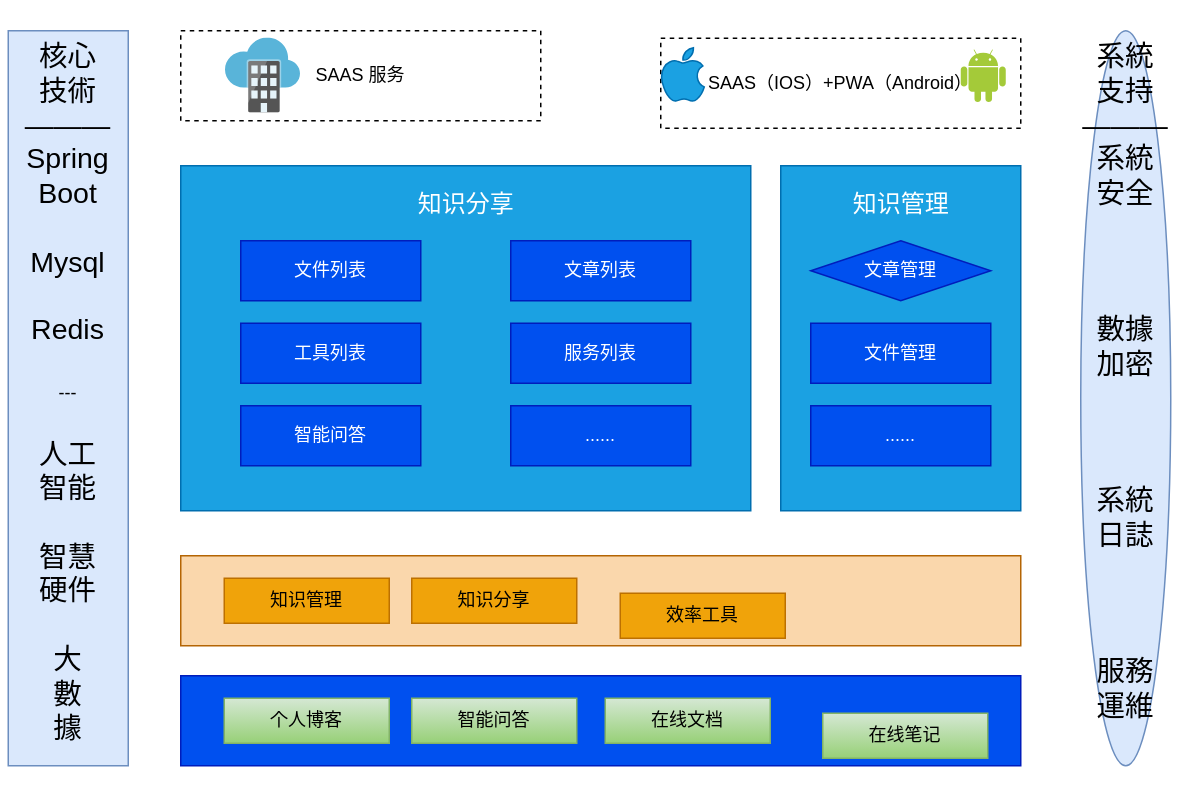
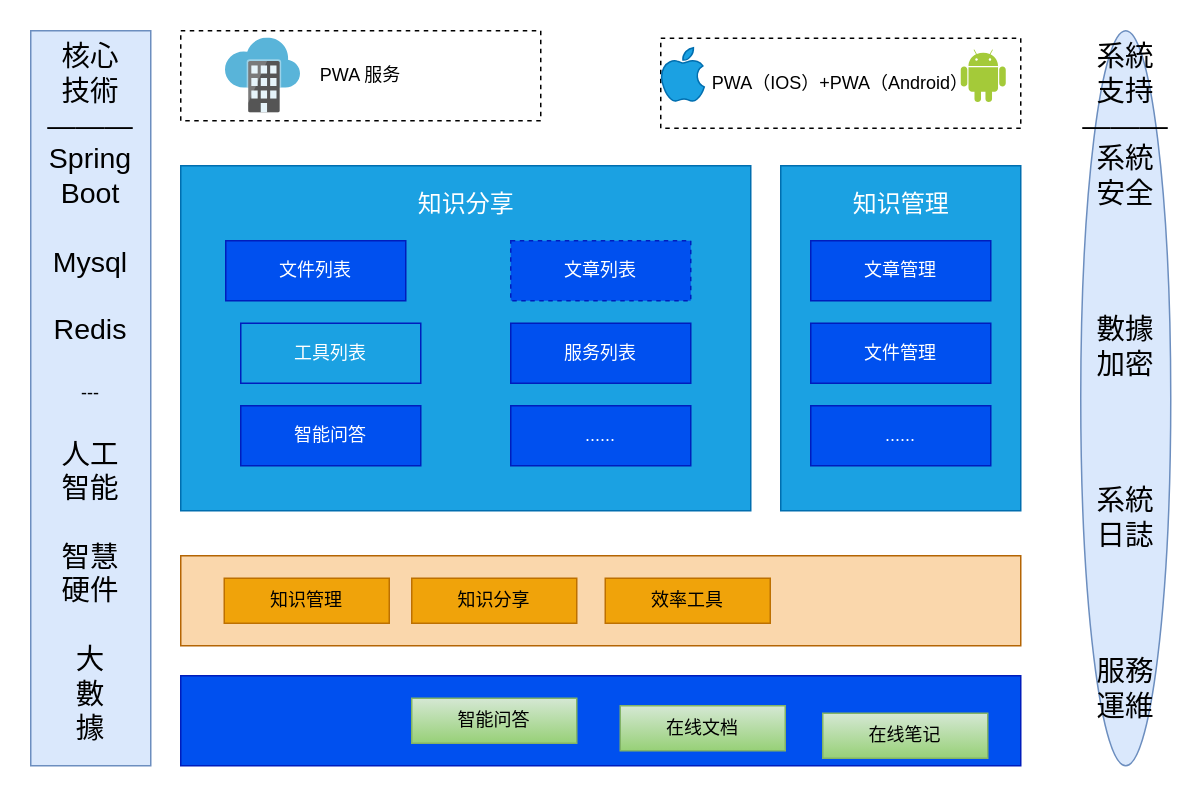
  <mxCell id="0" />
  <mxCell id="1" parent="0" />
- <mxCell id="2" value="&lt;div&gt;&lt;font style=&quot;font-size: 19px;&quot;&gt;核心&lt;/font&gt;&lt;/div&gt;&lt;div&gt;&lt;span style=&quot;font-size: 19px; background-color: initial;&quot;&gt;技術&lt;/span&gt;&lt;/div&gt;&lt;div&gt;&lt;span style=&quot;font-size: 19px;&quot;&gt;———&lt;/span&gt;&lt;/div&gt;&lt;div&gt;&lt;span style=&quot;font-size: 19px;&quot;&gt;Spring&lt;/span&gt;&lt;/div&gt;&lt;div&gt;&lt;span style=&quot;font-size: 19px;&quot;&gt;Boot&lt;/span&gt;&lt;/div&gt;&lt;div&gt;&lt;font style=&quot;font-size: 19px;&quot;&gt;&lt;br&gt;&lt;/font&gt;&lt;/div&gt;&lt;div&gt;&lt;span style=&quot;font-size: 19px;&quot;&gt;Mysql&lt;/span&gt;&lt;/div&gt;&lt;div&gt;&lt;font style=&quot;font-size: 19px;&quot;&gt;&lt;br&gt;&lt;/font&gt;&lt;/div&gt;&lt;div&gt;&lt;span style=&quot;font-size: 19px;&quot;&gt;Redis&lt;/span&gt;&lt;/div&gt;&lt;div&gt;&lt;span style=&quot;font-size: 19px;&quot;&gt;&lt;br&gt;&lt;/span&gt;&lt;/div&gt;&lt;div&gt;---&lt;/div&gt;&lt;div&gt;&lt;span style=&quot;font-size: 19px;&quot;&gt;&lt;br&gt;&lt;/span&gt;&lt;/div&gt;&lt;div&gt;&lt;span style=&quot;font-size: 19px;&quot;&gt;人工&lt;/span&gt;&lt;/div&gt;&lt;div&gt;&lt;span style=&quot;font-size: 19px; background-color: initial;&quot;&gt;智能&lt;/span&gt;&lt;/div&gt;&lt;div&gt;&lt;font style=&quot;font-size: 19px;&quot;&gt;&lt;br&gt;&lt;/font&gt;&lt;/div&gt;&lt;div&gt;&lt;font style=&quot;font-size: 19px;&quot;&gt;智慧&lt;/font&gt;&lt;/div&gt;&lt;div&gt;&lt;font style=&quot;font-size: 19px;&quot;&gt;硬件&lt;/font&gt;&lt;/div&gt;&lt;div&gt;&lt;font style=&quot;font-size: 19px;&quot;&gt;&lt;br&gt;&lt;/font&gt;&lt;/div&gt;&lt;div&gt;&lt;font style=&quot;font-size: 19px;&quot;&gt;大&lt;/font&gt;&lt;/div&gt;&lt;div&gt;&lt;font style=&quot;font-size: 19px;&quot;&gt;數&lt;/font&gt;&lt;/div&gt;&lt;div&gt;&lt;font style=&quot;font-size: 19px;&quot;&gt;據&lt;/font&gt;&lt;/div&gt;" style="rounded=0;whiteSpace=wrap;html=1;fillColor=#dae8fc;strokeColor=#6c8ebf;verticalAlign=top;" vertex="1" parent="1"><mxGeometry x="5" y="20" width="80" height="490" as="geometry" /></mxCell>
+ <mxCell id="2" value="&lt;div&gt;&lt;font style=&quot;font-size: 19px;&quot;&gt;核心&lt;/font&gt;&lt;/div&gt;&lt;div&gt;&lt;span style=&quot;font-size: 19px; background-color: initial;&quot;&gt;技術&lt;/span&gt;&lt;/div&gt;&lt;div&gt;&lt;span style=&quot;font-size: 19px;&quot;&gt;———&lt;/span&gt;&lt;/div&gt;&lt;div&gt;&lt;span style=&quot;font-size: 19px;&quot;&gt;Spring&lt;/span&gt;&lt;/div&gt;&lt;div&gt;&lt;span style=&quot;font-size: 19px;&quot;&gt;Boot&lt;/span&gt;&lt;/div&gt;&lt;div&gt;&lt;font style=&quot;font-size: 19px;&quot;&gt;&lt;br&gt;&lt;/font&gt;&lt;/div&gt;&lt;div&gt;&lt;span style=&quot;font-size: 19px;&quot;&gt;Mysql&lt;/span&gt;&lt;/div&gt;&lt;div&gt;&lt;font style=&quot;font-size: 19px;&quot;&gt;&lt;br&gt;&lt;/font&gt;&lt;/div&gt;&lt;div&gt;&lt;span style=&quot;font-size: 19px;&quot;&gt;Redis&lt;/span&gt;&lt;/div&gt;&lt;div&gt;&lt;span style=&quot;font-size: 19px;&quot;&gt;&lt;br&gt;&lt;/span&gt;&lt;/div&gt;&lt;div&gt;---&lt;/div&gt;&lt;div&gt;&lt;span style=&quot;font-size: 19px;&quot;&gt;&lt;br&gt;&lt;/span&gt;&lt;/div&gt;&lt;div&gt;&lt;span style=&quot;font-size: 19px;&quot;&gt;人工&lt;/span&gt;&lt;/div&gt;&lt;div&gt;&lt;span style=&quot;font-size: 19px; background-color: initial;&quot;&gt;智能&lt;/span&gt;&lt;/div&gt;&lt;div&gt;&lt;font style=&quot;font-size: 19px;&quot;&gt;&lt;br&gt;&lt;/font&gt;&lt;/div&gt;&lt;div&gt;&lt;font style=&quot;font-size: 19px;&quot;&gt;智慧&lt;/font&gt;&lt;/div&gt;&lt;div&gt;&lt;font style=&quot;font-size: 19px;&quot;&gt;硬件&lt;/font&gt;&lt;/div&gt;&lt;div&gt;&lt;font style=&quot;font-size: 19px;&quot;&gt;&lt;br&gt;&lt;/font&gt;&lt;/div&gt;&lt;div&gt;&lt;font style=&quot;font-size: 19px;&quot;&gt;大&lt;/font&gt;&lt;/div&gt;&lt;div&gt;&lt;font style=&quot;font-size: 19px;&quot;&gt;數&lt;/font&gt;&lt;/div&gt;&lt;div&gt;&lt;font style=&quot;font-size: 19px;&quot;&gt;據&lt;/font&gt;&lt;/div&gt;" style="rounded=0;whiteSpace=wrap;html=1;fillColor=#dae8fc;strokeColor=#6c8ebf;verticalAlign=top;" vertex="1" parent="1"><mxGeometry x="20" y="20" width="80" height="490" as="geometry" /></mxCell>
  <mxCell id="3" value="&lt;div&gt;&lt;span style=&quot;font-size: 19px;&quot;&gt;系統&lt;/span&gt;&lt;/div&gt;&lt;div&gt;&lt;span style=&quot;background-color: initial; font-size: 19px;&quot;&gt;支持&lt;/span&gt;&lt;/div&gt;&lt;div&gt;&lt;span style=&quot;font-size: 19px;&quot;&gt;———&lt;/span&gt;&lt;/div&gt;&lt;div&gt;&lt;div&gt;&lt;span style=&quot;font-size: 19px;&quot;&gt;系統&lt;/span&gt;&lt;/div&gt;&lt;div&gt;&lt;span style=&quot;font-size: 19px; background-color: initial;&quot;&gt;安全&lt;/span&gt;&lt;/div&gt;&lt;div&gt;&lt;span style=&quot;font-size: 19px;&quot;&gt;&lt;br&gt;&lt;/span&gt;&lt;/div&gt;&lt;div&gt;&lt;span style=&quot;font-size: 19px;&quot;&gt;&lt;br&gt;&lt;/span&gt;&lt;/div&gt;&lt;div&gt;&lt;span style=&quot;font-size: 19px;&quot;&gt;&lt;br&gt;&lt;/span&gt;&lt;/div&gt;&lt;div&gt;&lt;span style=&quot;font-size: 19px;&quot;&gt;數據&lt;/span&gt;&lt;/div&gt;&lt;div&gt;&lt;span style=&quot;font-size: 19px;&quot;&gt;加密&lt;/span&gt;&lt;/div&gt;&lt;div&gt;&lt;span style=&quot;font-size: 19px;&quot;&gt;&lt;br&gt;&lt;/span&gt;&lt;/div&gt;&lt;div&gt;&lt;span style=&quot;font-size: 19px;&quot;&gt;&lt;br&gt;&lt;/span&gt;&lt;/div&gt;&lt;div&gt;&lt;span style=&quot;font-size: 19px;&quot;&gt;&lt;br&gt;&lt;/span&gt;&lt;/div&gt;&lt;div&gt;&lt;span style=&quot;font-size: 19px;&quot;&gt;系統&lt;/span&gt;&lt;/div&gt;&lt;div&gt;&lt;span style=&quot;font-size: 19px;&quot;&gt;日誌&lt;/span&gt;&lt;/div&gt;&lt;div&gt;&lt;span style=&quot;font-size: 19px;&quot;&gt;&lt;br&gt;&lt;/span&gt;&lt;/div&gt;&lt;div&gt;&lt;span style=&quot;font-size: 19px;&quot;&gt;&lt;br&gt;&lt;/span&gt;&lt;/div&gt;&lt;div&gt;&lt;span style=&quot;font-size: 19px;&quot;&gt;&lt;br&gt;&lt;/span&gt;&lt;/div&gt;&lt;div&gt;&lt;span style=&quot;font-size: 19px;&quot;&gt;服務&lt;/span&gt;&lt;/div&gt;&lt;div&gt;&lt;span style=&quot;font-size: 19px;&quot;&gt;運維&lt;/span&gt;&lt;/div&gt;&lt;/div&gt;" style="ellipse;whiteSpace=wrap;html=1;fillColor=#dae8fc;strokeColor=#6c8ebf;horizontal=1;verticalAlign=top;" vertex="1" parent="1"><mxGeometry x="720" y="20" width="60" height="490" as="geometry" /></mxCell>
- <mxCell id="4" value="SAAS 服务" style="rounded=0;whiteSpace=wrap;html=1;dashed=1;" vertex="1" parent="1"><mxGeometry x="120" y="20" width="240" height="60" as="geometry" /></mxCell>
+ <mxCell id="4" value="PWA 服务" style="rounded=0;whiteSpace=wrap;html=1;dashed=1;" vertex="1" parent="1"><mxGeometry x="120" y="20" width="240" height="60" as="geometry" /></mxCell>
  <mxCell id="5" value="" style="image;sketch=0;aspect=fixed;html=1;points=[];align=center;fontSize=12;image=img/lib/mscae/Software_as_a_Service.svg;" vertex="1" parent="1"><mxGeometry x="150" y="25" width="50" height="50" as="geometry" /></mxCell>
  <mxCell id="6" value="" style="shape=image;html=1;verticalAlign=top;verticalLabelPosition=bottom;labelBackgroundColor=#ffffff;imageAspect=0;aspect=fixed;image=https://cdn4.iconfinder.com/data/icons/ionicons/512/icon-plus-round-128.png" vertex="1" parent="1"><mxGeometry x="370" y="20" width="60" height="60" as="geometry" /></mxCell>
- <mxCell id="7" value="SAAS（IOS）+PWA（Android）" style="rounded=0;whiteSpace=wrap;html=1;dashed=1;" vertex="1" parent="1"><mxGeometry x="440" y="25" width="240" height="60" as="geometry" /></mxCell>
+ <mxCell id="7" value="PWA（IOS）+PWA（Android）" style="rounded=0;whiteSpace=wrap;html=1;dashed=1;" vertex="1" parent="1"><mxGeometry x="440" y="25" width="240" height="60" as="geometry" /></mxCell>
  <mxCell id="8" value="" style="whiteSpace=wrap;html=1;fillColor=#1ba1e2;fontColor=#ffffff;strokeColor=#006EAF;" vertex="1" parent="1"><mxGeometry x="120" y="110" width="380" height="230" as="geometry" /></mxCell>
  <mxCell id="9" value="" style="whiteSpace=wrap;html=1;fillColor=#0050ef;fontColor=#ffffff;strokeColor=#001DBC;" vertex="1" parent="1"><mxGeometry x="120" y="450" width="560" height="60" as="geometry" /></mxCell>
  <mxCell id="10" value="" style="whiteSpace=wrap;html=1;fillColor=#fad7ac;strokeColor=#b46504;" vertex="1" parent="1"><mxGeometry x="120" y="370" width="560" height="60" as="geometry" /></mxCell>
  <mxCell id="11" value="" style="whiteSpace=wrap;html=1;fillColor=#1ba1e2;fontColor=#ffffff;strokeColor=#006EAF;" vertex="1" parent="1"><mxGeometry x="520" y="110" width="160" height="230" as="geometry" /></mxCell>
  <mxCell id="12" value="" style="dashed=0;outlineConnect=0;html=1;align=center;labelPosition=center;verticalLabelPosition=bottom;verticalAlign=top;shape=mxgraph.weblogos.android;fillColor=#A4CA39;strokeColor=none" vertex="1" parent="1"><mxGeometry x="640" y="32.5" width="30" height="35" as="geometry" /></mxCell>
  <mxCell id="13" value="" style="dashed=0;outlineConnect=0;html=1;align=center;labelPosition=center;verticalLabelPosition=bottom;verticalAlign=top;shape=mxgraph.weblogos.apple;fillColor=#1ba1e2;strokeColor=#006EAF;fontColor=#ffffff;" vertex="1" parent="1"><mxGeometry x="440" y="31.3" width="29" height="36.2" as="geometry" /></mxCell>
  <mxCell id="14" value="&lt;font color=&quot;#ffffff&quot;&gt;知识分享&lt;/font&gt;" style="text;html=1;align=center;verticalAlign=middle;resizable=0;points=[];autosize=1;strokeColor=none;fillColor=none;fontSize=16;" vertex="1" parent="1"><mxGeometry x="265" y="120" width="90" height="30" as="geometry" /></mxCell>
- <mxCell id="15" value="工具列表" style="rounded=0;whiteSpace=wrap;html=1;fillColor=#0050ef;fontColor=#ffffff;strokeColor=#001DBC;" vertex="1" parent="1"><mxGeometry x="160" y="215" width="120" height="40" as="geometry" /></mxCell>
+ <mxCell id="15" value="工具列表" style="rounded=0;whiteSpace=wrap;html=1;fillColor=#1ba1e2;fontColor=#ffffff;strokeColor=#001DBC;" vertex="1" parent="1"><mxGeometry x="160" y="215" width="120" height="40" as="geometry" /></mxCell>
  <mxCell id="16" value="服务列表" style="rounded=0;whiteSpace=wrap;html=1;fillColor=#0050ef;fontColor=#ffffff;strokeColor=#001DBC;" vertex="1" parent="1"><mxGeometry x="340" y="215" width="120" height="40" as="geometry" /></mxCell>
- <mxCell id="17" value="文章列表" style="rounded=0;whiteSpace=wrap;html=1;fillColor=#0050ef;fontColor=#ffffff;strokeColor=#001DBC;" vertex="1" parent="1"><mxGeometry x="340" y="160" width="120" height="40" as="geometry" /></mxCell>
+ <mxCell id="17" value="文章列表" style="rounded=0;whiteSpace=wrap;html=1;fillColor=#0050ef;fontColor=#ffffff;strokeColor=#001DBC;dashed=1;" vertex="1" parent="1"><mxGeometry x="340" y="160" width="120" height="40" as="geometry" /></mxCell>
  <mxCell id="18" value="......" style="rounded=0;whiteSpace=wrap;html=1;fillColor=#0050ef;fontColor=#ffffff;strokeColor=#001DBC;" vertex="1" parent="1"><mxGeometry x="340" y="270" width="120" height="40" as="geometry" /></mxCell>
  <mxCell id="19" value="智能问答" style="rounded=0;whiteSpace=wrap;html=1;fillColor=#0050ef;fontColor=#ffffff;strokeColor=#001DBC;" vertex="1" parent="1"><mxGeometry x="160" y="270" width="120" height="40" as="geometry" /></mxCell>
- <mxCell id="20" value="文件列表" style="rounded=0;whiteSpace=wrap;html=1;fillColor=#0050ef;fontColor=#ffffff;strokeColor=#001DBC;" vertex="1" parent="1"><mxGeometry x="160" y="160" width="120" height="40" as="geometry" /></mxCell>
+ <mxCell id="20" value="文件列表" style="rounded=0;whiteSpace=wrap;html=1;fillColor=#0050ef;fontColor=#ffffff;strokeColor=#001DBC;" vertex="1" parent="1"><mxGeometry x="150" y="160" width="120" height="40" as="geometry" /></mxCell>
  <mxCell id="21" value="&lt;font color=&quot;#ffffff&quot;&gt;知识管理&lt;/font&gt;" style="text;html=1;align=center;verticalAlign=middle;resizable=0;points=[];autosize=1;strokeColor=none;fillColor=none;fontSize=16;" vertex="1" parent="1"><mxGeometry x="555" y="120" width="90" height="30" as="geometry" /></mxCell>
- <mxCell id="22" value="文章管理" style="rhombus;whiteSpace=wrap;html=1;fillColor=#0050ef;fontColor=#ffffff;strokeColor=#001DBC;" vertex="1" parent="1"><mxGeometry x="540" y="160" width="120" height="40" as="geometry" /></mxCell>
+ <mxCell id="22" value="文章管理" style="rounded=0;whiteSpace=wrap;html=1;fillColor=#0050ef;fontColor=#ffffff;strokeColor=#001DBC;" vertex="1" parent="1"><mxGeometry x="540" y="160" width="120" height="40" as="geometry" /></mxCell>
  <mxCell id="23" value="文件管理" style="rounded=0;whiteSpace=wrap;html=1;fillColor=#0050ef;fontColor=#ffffff;strokeColor=#001DBC;" vertex="1" parent="1"><mxGeometry x="540" y="215" width="120" height="40" as="geometry" /></mxCell>
  <mxCell id="24" value="......" style="rounded=0;whiteSpace=wrap;html=1;fillColor=#0050ef;fontColor=#ffffff;strokeColor=#001DBC;" vertex="1" parent="1"><mxGeometry x="540" y="270" width="120" height="40" as="geometry" /></mxCell>
  <mxCell id="25" value="知识管理" style="rounded=0;whiteSpace=wrap;html=1;fillColor=#f0a30a;fontColor=#000000;strokeColor=#BD7000;labelBackgroundColor=none;" vertex="1" parent="1"><mxGeometry x="149" y="385" width="110" height="30" as="geometry" /></mxCell>
  <mxCell id="26" value="知识分享" style="rounded=0;whiteSpace=wrap;html=1;fillColor=#f0a30a;fontColor=#000000;strokeColor=#BD7000;labelBackgroundColor=none;gradientColor=none;" vertex="1" parent="1"><mxGeometry x="274" y="385" width="110" height="30" as="geometry" /></mxCell>
- <mxCell id="27" value="效率工具" style="rounded=0;whiteSpace=wrap;html=1;fillColor=#f0a30a;fontColor=#000000;strokeColor=#BD7000;labelBackgroundColor=none;" vertex="1" parent="1"><mxGeometry x="413" y="395" width="110" height="30" as="geometry" /></mxCell>
+ <mxCell id="27" value="效率工具" style="rounded=0;whiteSpace=wrap;html=1;fillColor=#f0a30a;fontColor=#000000;strokeColor=#BD7000;labelBackgroundColor=none;" vertex="1" parent="1"><mxGeometry x="403" y="385" width="110" height="30" as="geometry" /></mxCell>
  <mxCell id="28" value="在线笔记" style="rounded=0;whiteSpace=wrap;html=1;fillColor=#d5e8d4;strokeColor=#82b366;labelBackgroundColor=none;gradientColor=#97d077;" vertex="1" parent="1"><mxGeometry x="548" y="475" width="110" height="30" as="geometry" /></mxCell>
- <mxCell id="29" value="在线文档" style="rounded=0;whiteSpace=wrap;html=1;fillColor=#d5e8d4;strokeColor=#82b366;labelBackgroundColor=none;gradientColor=#97d077;" vertex="1" parent="1"><mxGeometry x="403" y="465" width="110" height="30" as="geometry" /></mxCell>
+ <mxCell id="29" value="在线文档" style="rounded=0;whiteSpace=wrap;html=1;fillColor=#d5e8d4;strokeColor=#82b366;labelBackgroundColor=none;gradientColor=#97d077;" vertex="1" parent="1"><mxGeometry x="413" y="470" width="110" height="30" as="geometry" /></mxCell>
  <mxCell id="30" value="智能问答" style="rounded=0;whiteSpace=wrap;html=1;fillColor=#d5e8d4;strokeColor=#82b366;labelBackgroundColor=none;gradientColor=#97d077;" vertex="1" parent="1"><mxGeometry x="274" y="465" width="110" height="30" as="geometry" /></mxCell>
- <mxCell id="31" value="个人博客" style="rounded=0;whiteSpace=wrap;html=1;fillColor=#d5e8d4;strokeColor=#82b366;labelBackgroundColor=none;gradientColor=#97d077;" vertex="1" parent="1"><mxGeometry x="149" y="465" width="110" height="30" as="geometry" /></mxCell>
